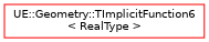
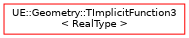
  digraph {
    rankdir=LR
-   n1 [color=red fillcolor=white fontname=Helvetica fontsize=10 height=0.2 label="UE::Geometry::TImplicitFunction6\l\< RealType \>" shape=box style=filled width=0.4]
+   n1 [color=red fillcolor=white fontname=Helvetica fontsize=10 height=0.2 label="UE::Geometry::TImplicitFunction3\l\< RealType \>" shape=box style=filled width=0.4]
  }
